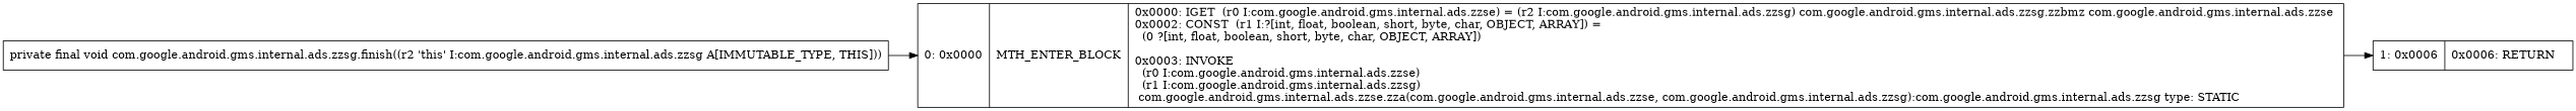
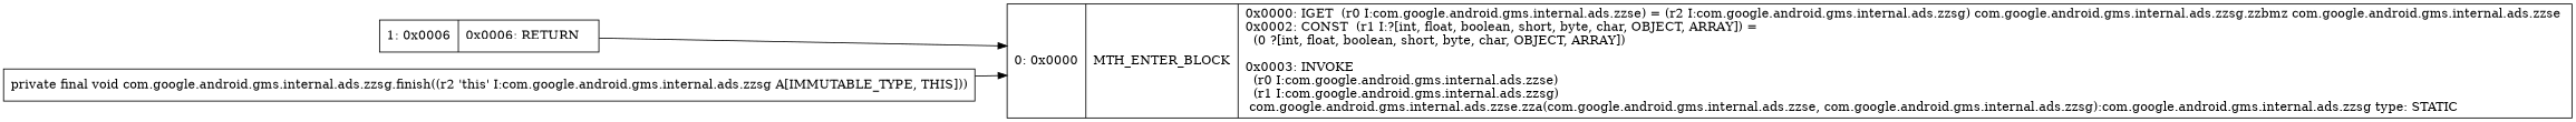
  digraph {
    rankdir=LR
    node [shape=record]
    n1 [label="{0\:\ 0x0000|MTH_ENTER_BLOCK\l|0x0000: IGET  (r0 I:com.google.android.gms.internal.ads.zzse) = (r2 I:com.google.android.gms.internal.ads.zzsg) com.google.android.gms.internal.ads.zzsg.zzbmz com.google.android.gms.internal.ads.zzse \l0x0002: CONST  (r1 I:?[int, float, boolean, short, byte, char, OBJECT, ARRAY]) = \l  (0 ?[int, float, boolean, short, byte, char, OBJECT, ARRAY])\l \l0x0003: INVOKE  \l  (r0 I:com.google.android.gms.internal.ads.zzse)\l  (r1 I:com.google.android.gms.internal.ads.zzsg)\l com.google.android.gms.internal.ads.zzse.zza(com.google.android.gms.internal.ads.zzse, com.google.android.gms.internal.ads.zzsg):com.google.android.gms.internal.ads.zzsg type: STATIC \l}"]
    n2 [label="{1\:\ 0x0006|0x0006: RETURN   \l}"]
    n3 [label="{private final void com.google.android.gms.internal.ads.zzsg.finish((r2 'this' I:com.google.android.gms.internal.ads.zzsg A[IMMUTABLE_TYPE, THIS])) }"]
-   n1 -> n2
+   n2 -> n1
    n3 -> n1
  }
